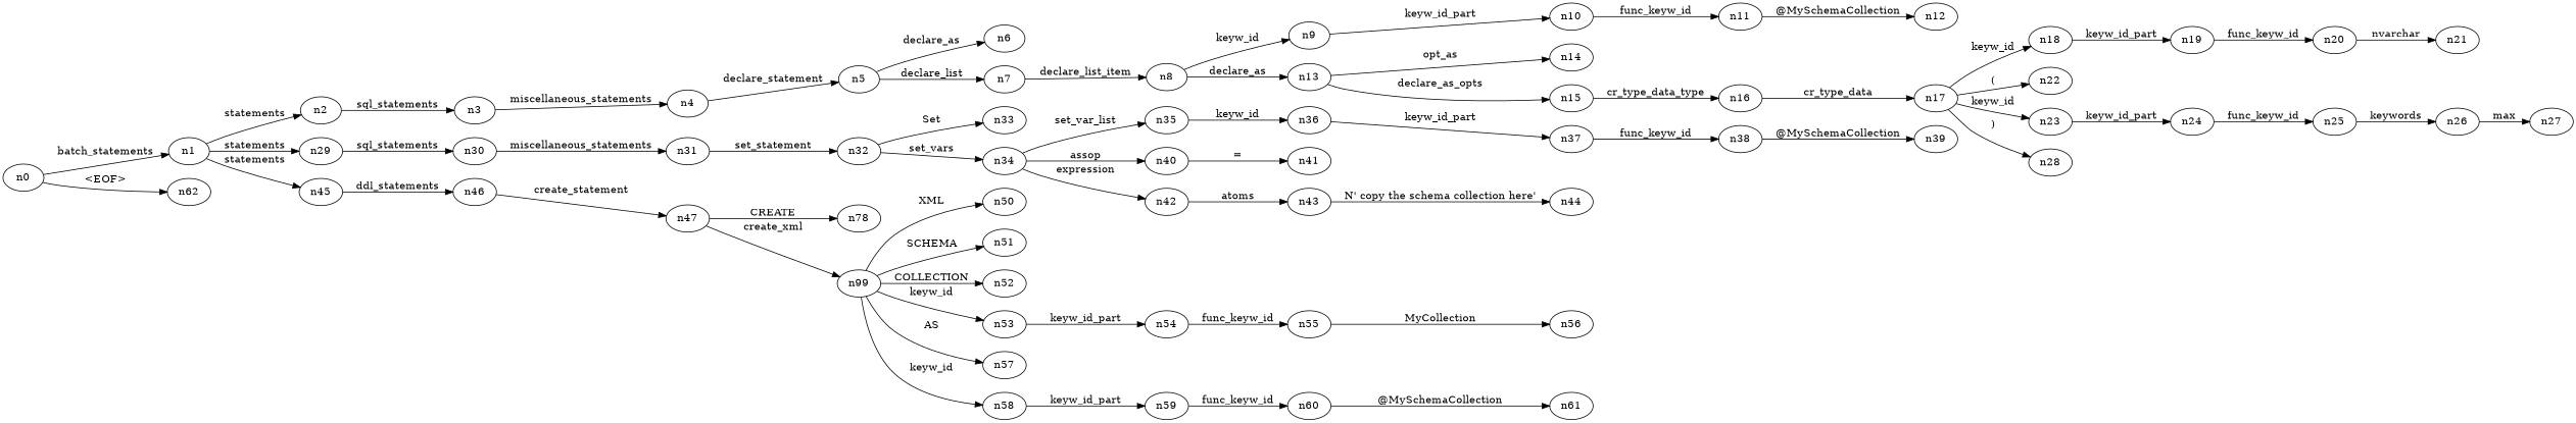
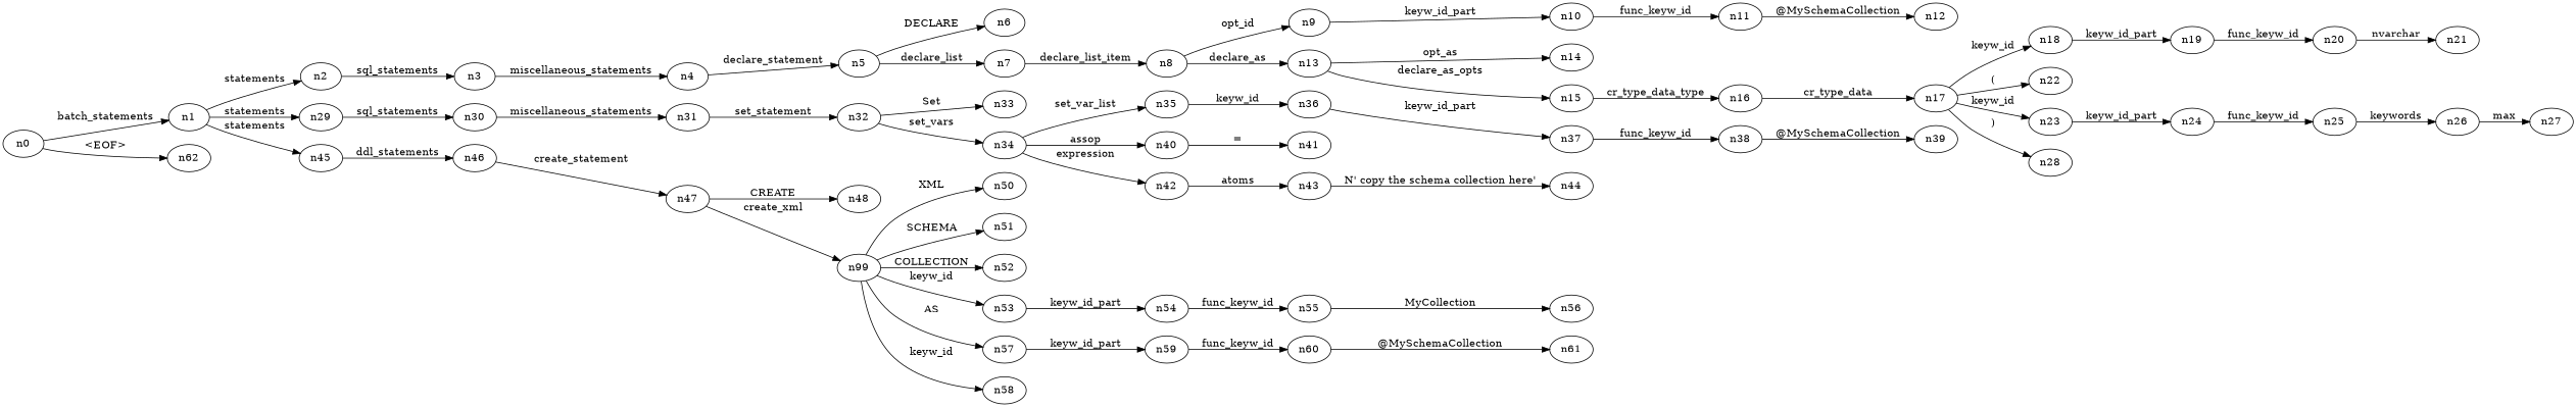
  digraph {
    fontname="DejaVu Serif"
    rankdir=LR
    node [fontname="DejaVu Serif"]
    edge [fontname="DejaVu Serif"]
    n0
    n1
    n62
    n2
    n29
    n45
    n3
    n30
    n46
    n4
    n5
    n6
    n7
    n8
    n9
    n13
    n10
    n14
    n15
    n11
    n12
    n16
    n17
    n18
    n22
    n23
    n28
    n19
    n24
    n20
    n21
    n25
    n26
    n27
    n31
    n32
    n33
    n34
    n35
    n40
    n42
    n36
    n41
    n43
    n37
    n38
    n39
    n44
    n47
-   n48 [label=n78]
+   n48
    n49 [label=n99]
    n50
    n51
    n52
    n53
    n57
    n58
    n54
    n59
    n55
    n56
    n60
    n61
    n0 -> n1 [label=batch_statements]
    n0 -> n62 [label="<EOF>"]
    n1 -> n2 [label=statements]
    n1 -> n29 [label=statements]
    n1 -> n45 [label=statements]
    n2 -> n3 [label=sql_statements]
    n29 -> n30 [label=sql_statements]
    n45 -> n46 [label=ddl_statements]
    n3 -> n4 [label=miscellaneous_statements]
    n30 -> n31 [label=miscellaneous_statements]
    n46 -> n47 [label=create_statement]
    n4 -> n5 [label=declare_statement]
-   n5 -> n6 [label=declare_as]
+   n5 -> n6 [label=DECLARE]
    n5 -> n7 [label=declare_list]
    n7 -> n8 [label=declare_list_item]
-   n8 -> n9 [label=keyw_id]
+   n8 -> n9 [label=opt_id]
    n8 -> n13 [label=declare_as]
    n9 -> n10 [label=keyw_id_part]
    n13 -> n14 [label=opt_as]
    n13 -> n15 [label=declare_as_opts]
    n10 -> n11 [label=func_keyw_id]
    n15 -> n16 [label=cr_type_data_type]
    n11 -> n12 [label="@MySchemaCollection"]
    n16 -> n17 [label=cr_type_data]
    n17 -> n18 [label=keyw_id]
    n17 -> n22 [label="("]
    n17 -> n23 [label=keyw_id]
    n17 -> n28 [label=")"]
    n18 -> n19 [label=keyw_id_part]
    n23 -> n24 [label=keyw_id_part]
    n19 -> n20 [label=func_keyw_id]
    n24 -> n25 [label=func_keyw_id]
    n20 -> n21 [label=nvarchar]
    n25 -> n26 [label=keywords]
    n26 -> n27 [label=max]
    n31 -> n32 [label=set_statement]
    n32 -> n33 [label=Set]
    n32 -> n34 [label=set_vars]
    n34 -> n35 [label=set_var_list]
    n34 -> n40 [label=assop]
    n34 -> n42 [label=expression]
    n35 -> n36 [label=keyw_id]
    n40 -> n41 [label="="]
    n42 -> n43 [label=atoms]
    n36 -> n37 [label=keyw_id_part]
    n43 -> n44 [label="N' copy the schema collection here'"]
    n37 -> n38 [label=func_keyw_id]
    n38 -> n39 [label="@MySchemaCollection"]
    n47 -> n48 [label=CREATE]
    n47 -> n49 [label=create_xml]
    n49 -> n50 [label=XML]
    n49 -> n51 [label=SCHEMA]
    n49 -> n52 [label=COLLECTION]
    n49 -> n53 [label=keyw_id]
    n49 -> n57 [label=AS]
    n49 -> n58 [label=keyw_id]
    n53 -> n54 [label=keyw_id_part]
-   n58 -> n59 [label=keyw_id_part]
+   n57 -> n59 [label=keyw_id_part]
    n54 -> n55 [label=func_keyw_id]
    n59 -> n60 [label=func_keyw_id]
    n55 -> n56 [label=MyCollection]
    n60 -> n61 [label="@MySchemaCollection"]
  }
